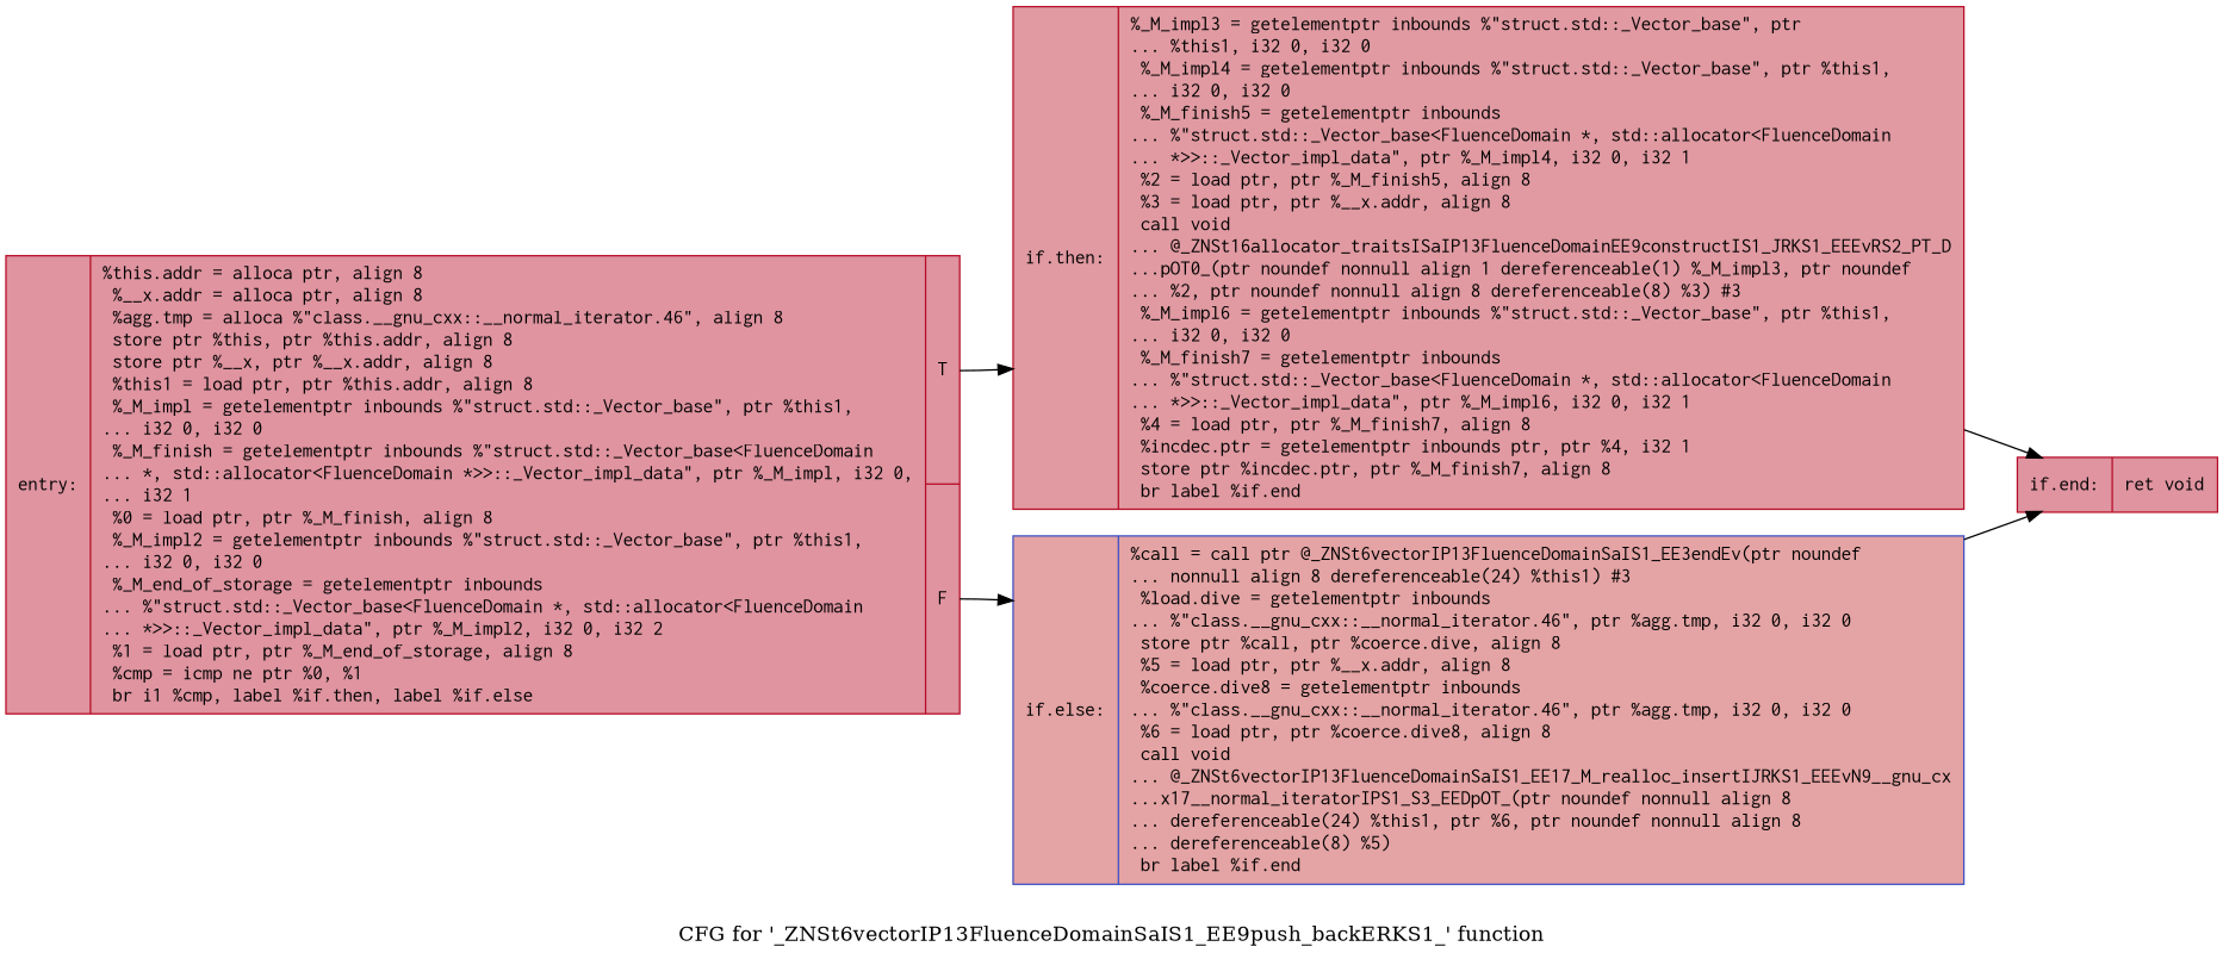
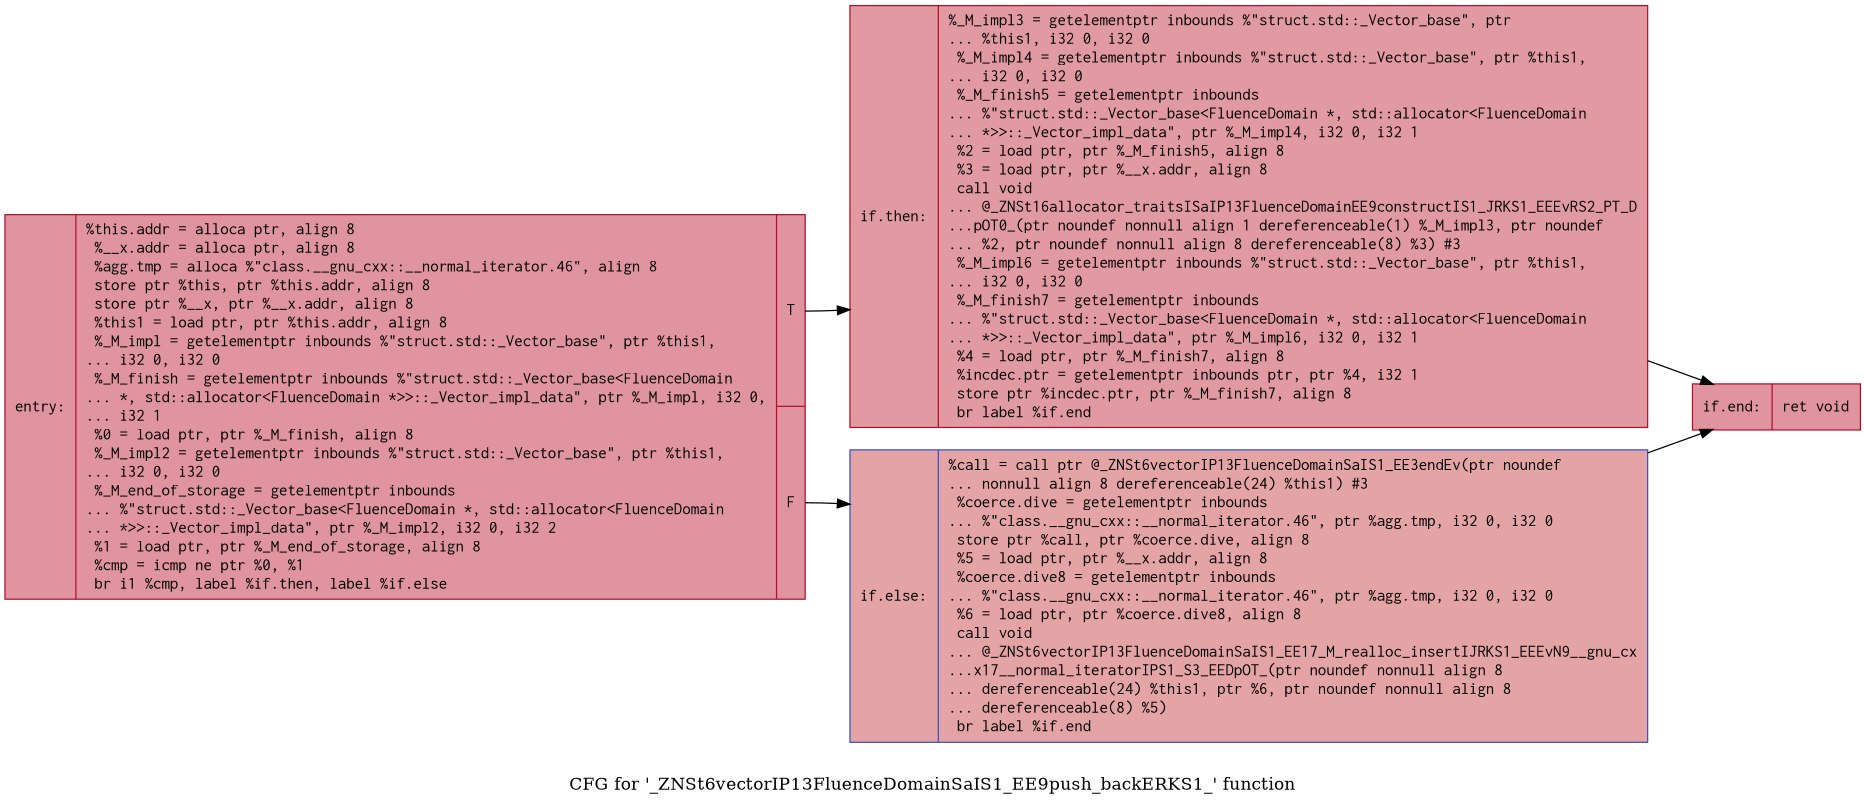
  digraph {
    label="CFG for '_ZNSt6vectorIP13FluenceDomainSaIS1_EE9push_backERKS1_' function"
    rankdir=LR
    node [color="#b70d28ff" fillcolor="#b70d2870" fontname=Courier shape=record style=filled]
    n1 [label="{entry:\l|  %this.addr = alloca ptr, align 8\l  %__x.addr = alloca ptr, align 8\l  %agg.tmp = alloca %\"class.__gnu_cxx::__normal_iterator.46\", align 8\l  store ptr %this, ptr %this.addr, align 8\l  store ptr %__x, ptr %__x.addr, align 8\l  %this1 = load ptr, ptr %this.addr, align 8\l  %_M_impl = getelementptr inbounds %\"struct.std::_Vector_base\", ptr %this1,\l... i32 0, i32 0\l  %_M_finish = getelementptr inbounds %\"struct.std::_Vector_base\<FluenceDomain\l... *, std::allocator\<FluenceDomain *\>\>::_Vector_impl_data\", ptr %_M_impl, i32 0,\l... i32 1\l  %0 = load ptr, ptr %_M_finish, align 8\l  %_M_impl2 = getelementptr inbounds %\"struct.std::_Vector_base\", ptr %this1,\l... i32 0, i32 0\l  %_M_end_of_storage = getelementptr inbounds\l... %\"struct.std::_Vector_base\<FluenceDomain *, std::allocator\<FluenceDomain\l... *\>\>::_Vector_impl_data\", ptr %_M_impl2, i32 0, i32 2\l  %1 = load ptr, ptr %_M_end_of_storage, align 8\l  %cmp = icmp ne ptr %0, %1\l  br i1 %cmp, label %if.then, label %if.else\l|{<s0>T|<s1>F}}"]
    n2 [fillcolor="#bb1b2c70" label="{if.then:\l|  %_M_impl3 = getelementptr inbounds %\"struct.std::_Vector_base\", ptr\l... %this1, i32 0, i32 0\l  %_M_impl4 = getelementptr inbounds %\"struct.std::_Vector_base\", ptr %this1,\l... i32 0, i32 0\l  %_M_finish5 = getelementptr inbounds\l... %\"struct.std::_Vector_base\<FluenceDomain *, std::allocator\<FluenceDomain\l... *\>\>::_Vector_impl_data\", ptr %_M_impl4, i32 0, i32 1\l  %2 = load ptr, ptr %_M_finish5, align 8\l  %3 = load ptr, ptr %__x.addr, align 8\l  call void\l... @_ZNSt16allocator_traitsISaIP13FluenceDomainEE9constructIS1_JRKS1_EEEvRS2_PT_D\l...pOT0_(ptr noundef nonnull align 1 dereferenceable(1) %_M_impl3, ptr noundef\l... %2, ptr noundef nonnull align 8 dereferenceable(8) %3) #3\l  %_M_impl6 = getelementptr inbounds %\"struct.std::_Vector_base\", ptr %this1,\l... i32 0, i32 0\l  %_M_finish7 = getelementptr inbounds\l... %\"struct.std::_Vector_base\<FluenceDomain *, std::allocator\<FluenceDomain\l... *\>\>::_Vector_impl_data\", ptr %_M_impl6, i32 0, i32 1\l  %4 = load ptr, ptr %_M_finish7, align 8\l  %incdec.ptr = getelementptr inbounds ptr, ptr %4, i32 1\l  store ptr %incdec.ptr, ptr %_M_finish7, align 8\l  br label %if.end\l}"]
-   n3 [color="#3d50c3ff" fillcolor="#c32e3170" label="{if.else:\l|  %call = call ptr @_ZNSt6vectorIP13FluenceDomainSaIS1_EE3endEv(ptr noundef\l... nonnull align 8 dereferenceable(24) %this1) #3\l  %load.dive = getelementptr inbounds\l... %\"class.__gnu_cxx::__normal_iterator.46\", ptr %agg.tmp, i32 0, i32 0\l  store ptr %call, ptr %coerce.dive, align 8\l  %5 = load ptr, ptr %__x.addr, align 8\l  %coerce.dive8 = getelementptr inbounds\l... %\"class.__gnu_cxx::__normal_iterator.46\", ptr %agg.tmp, i32 0, i32 0\l  %6 = load ptr, ptr %coerce.dive8, align 8\l  call void\l... @_ZNSt6vectorIP13FluenceDomainSaIS1_EE17_M_realloc_insertIJRKS1_EEEvN9__gnu_cx\l...x17__normal_iteratorIPS1_S3_EEDpOT_(ptr noundef nonnull align 8\l... dereferenceable(24) %this1, ptr %6, ptr noundef nonnull align 8\l... dereferenceable(8) %5)\l  br label %if.end\l}"]
+   n3 [color="#3d50c3ff" fillcolor="#c32e3170" label="{if.else:\l|  %call = call ptr @_ZNSt6vectorIP13FluenceDomainSaIS1_EE3endEv(ptr noundef\l... nonnull align 8 dereferenceable(24) %this1) #3\l  %coerce.dive = getelementptr inbounds\l... %\"class.__gnu_cxx::__normal_iterator.46\", ptr %agg.tmp, i32 0, i32 0\l  store ptr %call, ptr %coerce.dive, align 8\l  %5 = load ptr, ptr %__x.addr, align 8\l  %coerce.dive8 = getelementptr inbounds\l... %\"class.__gnu_cxx::__normal_iterator.46\", ptr %agg.tmp, i32 0, i32 0\l  %6 = load ptr, ptr %coerce.dive8, align 8\l  call void\l... @_ZNSt6vectorIP13FluenceDomainSaIS1_EE17_M_realloc_insertIJRKS1_EEEvN9__gnu_cx\l...x17__normal_iteratorIPS1_S3_EEDpOT_(ptr noundef nonnull align 8\l... dereferenceable(24) %this1, ptr %6, ptr noundef nonnull align 8\l... dereferenceable(8) %5)\l  br label %if.end\l}"]
    n4 [label="{if.end:\l|  ret void\l}"]
    n1 -> n2 [tailport=s0]
    n1 -> n3 [tailport=s1]
    n2 -> n4
    n3 -> n4
  }
